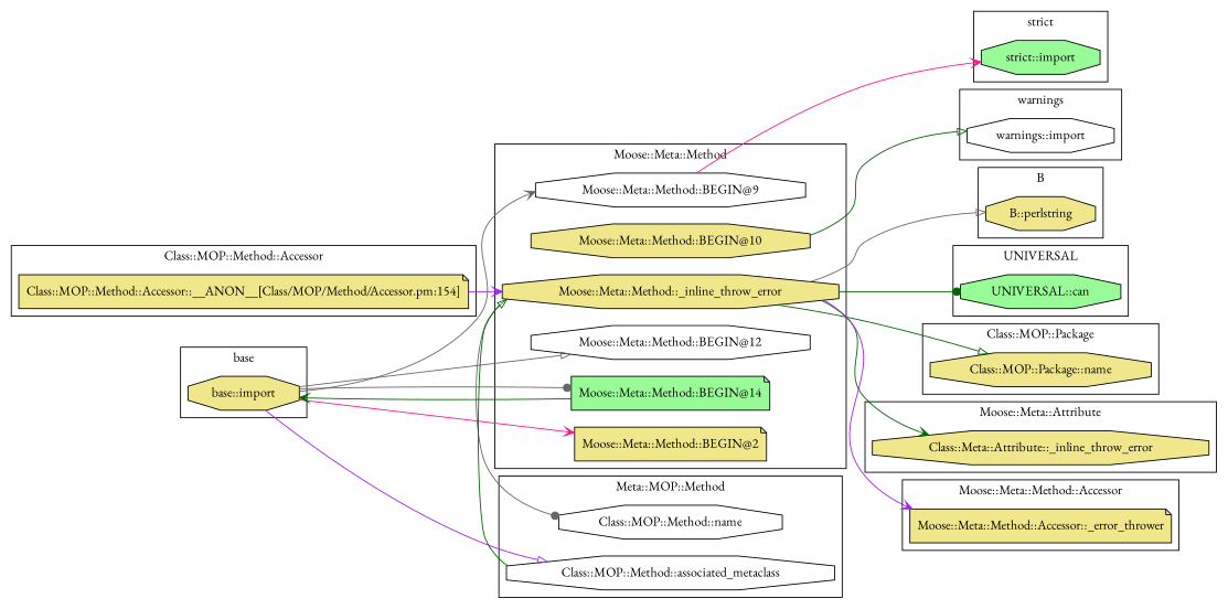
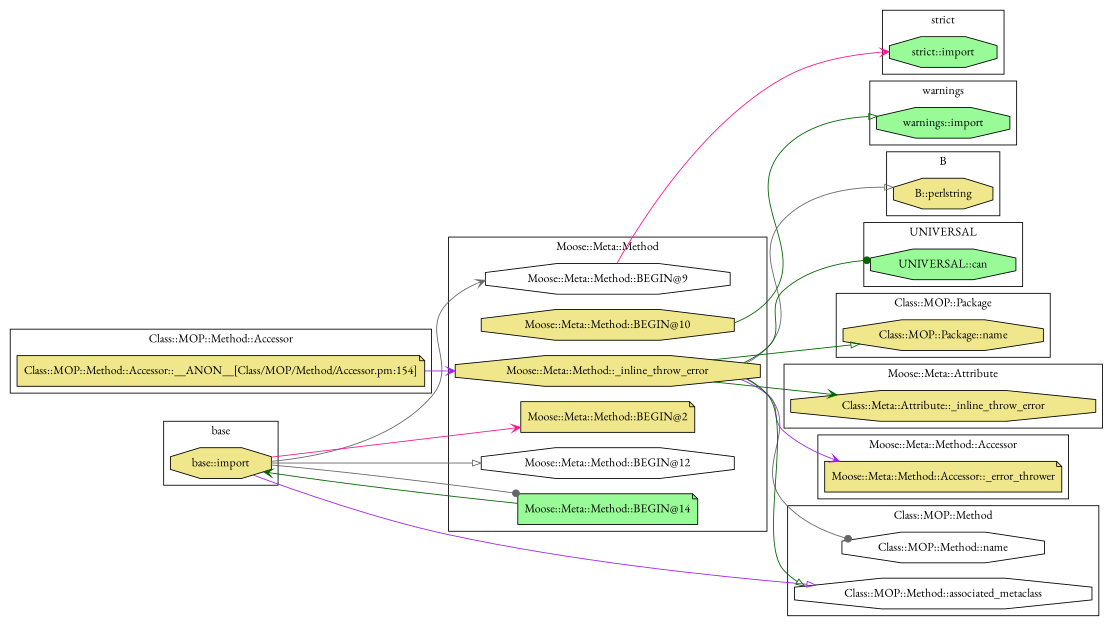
  digraph {
    fontname="EB Garamond"
    rankdir=LR
    node [fillcolor=khaki fontname="EB Garamond" shape=octagon style=filled]
    edge [arrowhead=vee color=darkgreen fontname="EB Garamond"]
    "B::perlstring"
-   "warnings::import" [fillcolor=white]
+   "warnings::import" [fillcolor=palegreen]
    "UNIVERSAL::can" [fillcolor=palegreen]
    "Class::MOP::Method::Accessor::__ANON__[Class/MOP/Method/Accessor.pm:154]" [shape=note]
    "base::import"
    "strict::import" [fillcolor=palegreen]
    "Moose::Meta::Method::BEGIN@9" [fillcolor=white]
    "Moose::Meta::Method::BEGIN@12" [fillcolor=white]
    "Moose::Meta::Method::BEGIN@10"
    "Moose::Meta::Method::_inline_throw_error"
    "Moose::Meta::Method::BEGIN@2" [shape=note]
    "Moose::Meta::Method::BEGIN@14" [fillcolor=palegreen shape=note]
    "Class::MOP::Package::name"
    n14 [label="Class::Meta::Attribute::_inline_throw_error"]
    "Moose::Meta::Method::Accessor::_error_thrower" [shape=note]
    "Class::MOP::Method::name" [fillcolor=white]
    "Class::MOP::Method::associated_metaclass" [fillcolor=white]
    subgraph cluster_1 {
      label=B
      "B::perlstring"
    }
    subgraph cluster_2 {
      label=warnings
      "warnings::import"
    }
    subgraph cluster_3 {
      label=UNIVERSAL
      "UNIVERSAL::can"
    }
    subgraph cluster_4 {
      label="Class::MOP::Method::Accessor"
      "Class::MOP::Method::Accessor::__ANON__[Class/MOP/Method/Accessor.pm:154]"
    }
    subgraph cluster_5 {
      label=base
      "base::import"
    }
    subgraph cluster_6 {
      label="strict"
      "strict::import"
    }
    subgraph cluster_7 {
      label="Moose::Meta::Method"
      "Moose::Meta::Method::BEGIN@9"
      "Moose::Meta::Method::BEGIN@12"
      "Moose::Meta::Method::BEGIN@10"
      "Moose::Meta::Method::_inline_throw_error"
      "Moose::Meta::Method::BEGIN@2"
      "Moose::Meta::Method::BEGIN@14"
    }
    subgraph cluster_8 {
      label="Class::MOP::Package"
      "Class::MOP::Package::name"
    }
    subgraph cluster_9 {
      label="Moose::Meta::Attribute"
      n14
    }
    subgraph cluster_10 {
      label="Moose::Meta::Method::Accessor"
      "Moose::Meta::Method::Accessor::_error_thrower"
    }
    subgraph cluster_11 {
-     label="Meta::MOP::Method"
+     label="Class::MOP::Method"
      "Class::MOP::Method::name"
      "Class::MOP::Method::associated_metaclass"
    }
    "Class::MOP::Method::Accessor::__ANON__[Class/MOP/Method/Accessor.pm:154]" -> "Moose::Meta::Method::_inline_throw_error" [color=purple]
    "base::import" -> "Moose::Meta::Method::BEGIN@9" [color=gray40]
    "base::import" -> "Moose::Meta::Method::BEGIN@12" [arrowhead=onormal color=gray40]
    "base::import" -> "Moose::Meta::Method::BEGIN@2" [color=deeppink]
    "base::import" -> "Moose::Meta::Method::BEGIN@14" [arrowhead=dot color=gray40]
    "base::import" -> "Class::MOP::Method::associated_metaclass" [arrowhead=onormal color=purple]
    "Moose::Meta::Method::BEGIN@9" -> "strict::import" [color=deeppink]
    "Moose::Meta::Method::BEGIN@10" -> "warnings::import" [arrowhead=onormal]
    "Moose::Meta::Method::_inline_throw_error" -> "B::perlstring" [arrowhead=onormal color=gray40]
    "Moose::Meta::Method::_inline_throw_error" -> "UNIVERSAL::can" [arrowhead=dot]
    "Moose::Meta::Method::_inline_throw_error" -> "Class::MOP::Package::name" [arrowhead=onormal]
    "Moose::Meta::Method::_inline_throw_error" -> n14
    "Moose::Meta::Method::_inline_throw_error" -> "Moose::Meta::Method::Accessor::_error_thrower" [color=purple]
    "Moose::Meta::Method::_inline_throw_error" -> "Class::MOP::Method::name" [arrowhead=dot color=gray40]
-   "Class::MOP::Method::associated_metaclass" -> "Moose::Meta::Method::_inline_throw_error" [arrowhead=onormal]
+   "Moose::Meta::Method::_inline_throw_error" -> "Class::MOP::Method::associated_metaclass" [arrowhead=onormal]
    "Moose::Meta::Method::BEGIN@14" -> "base::import"
  }
